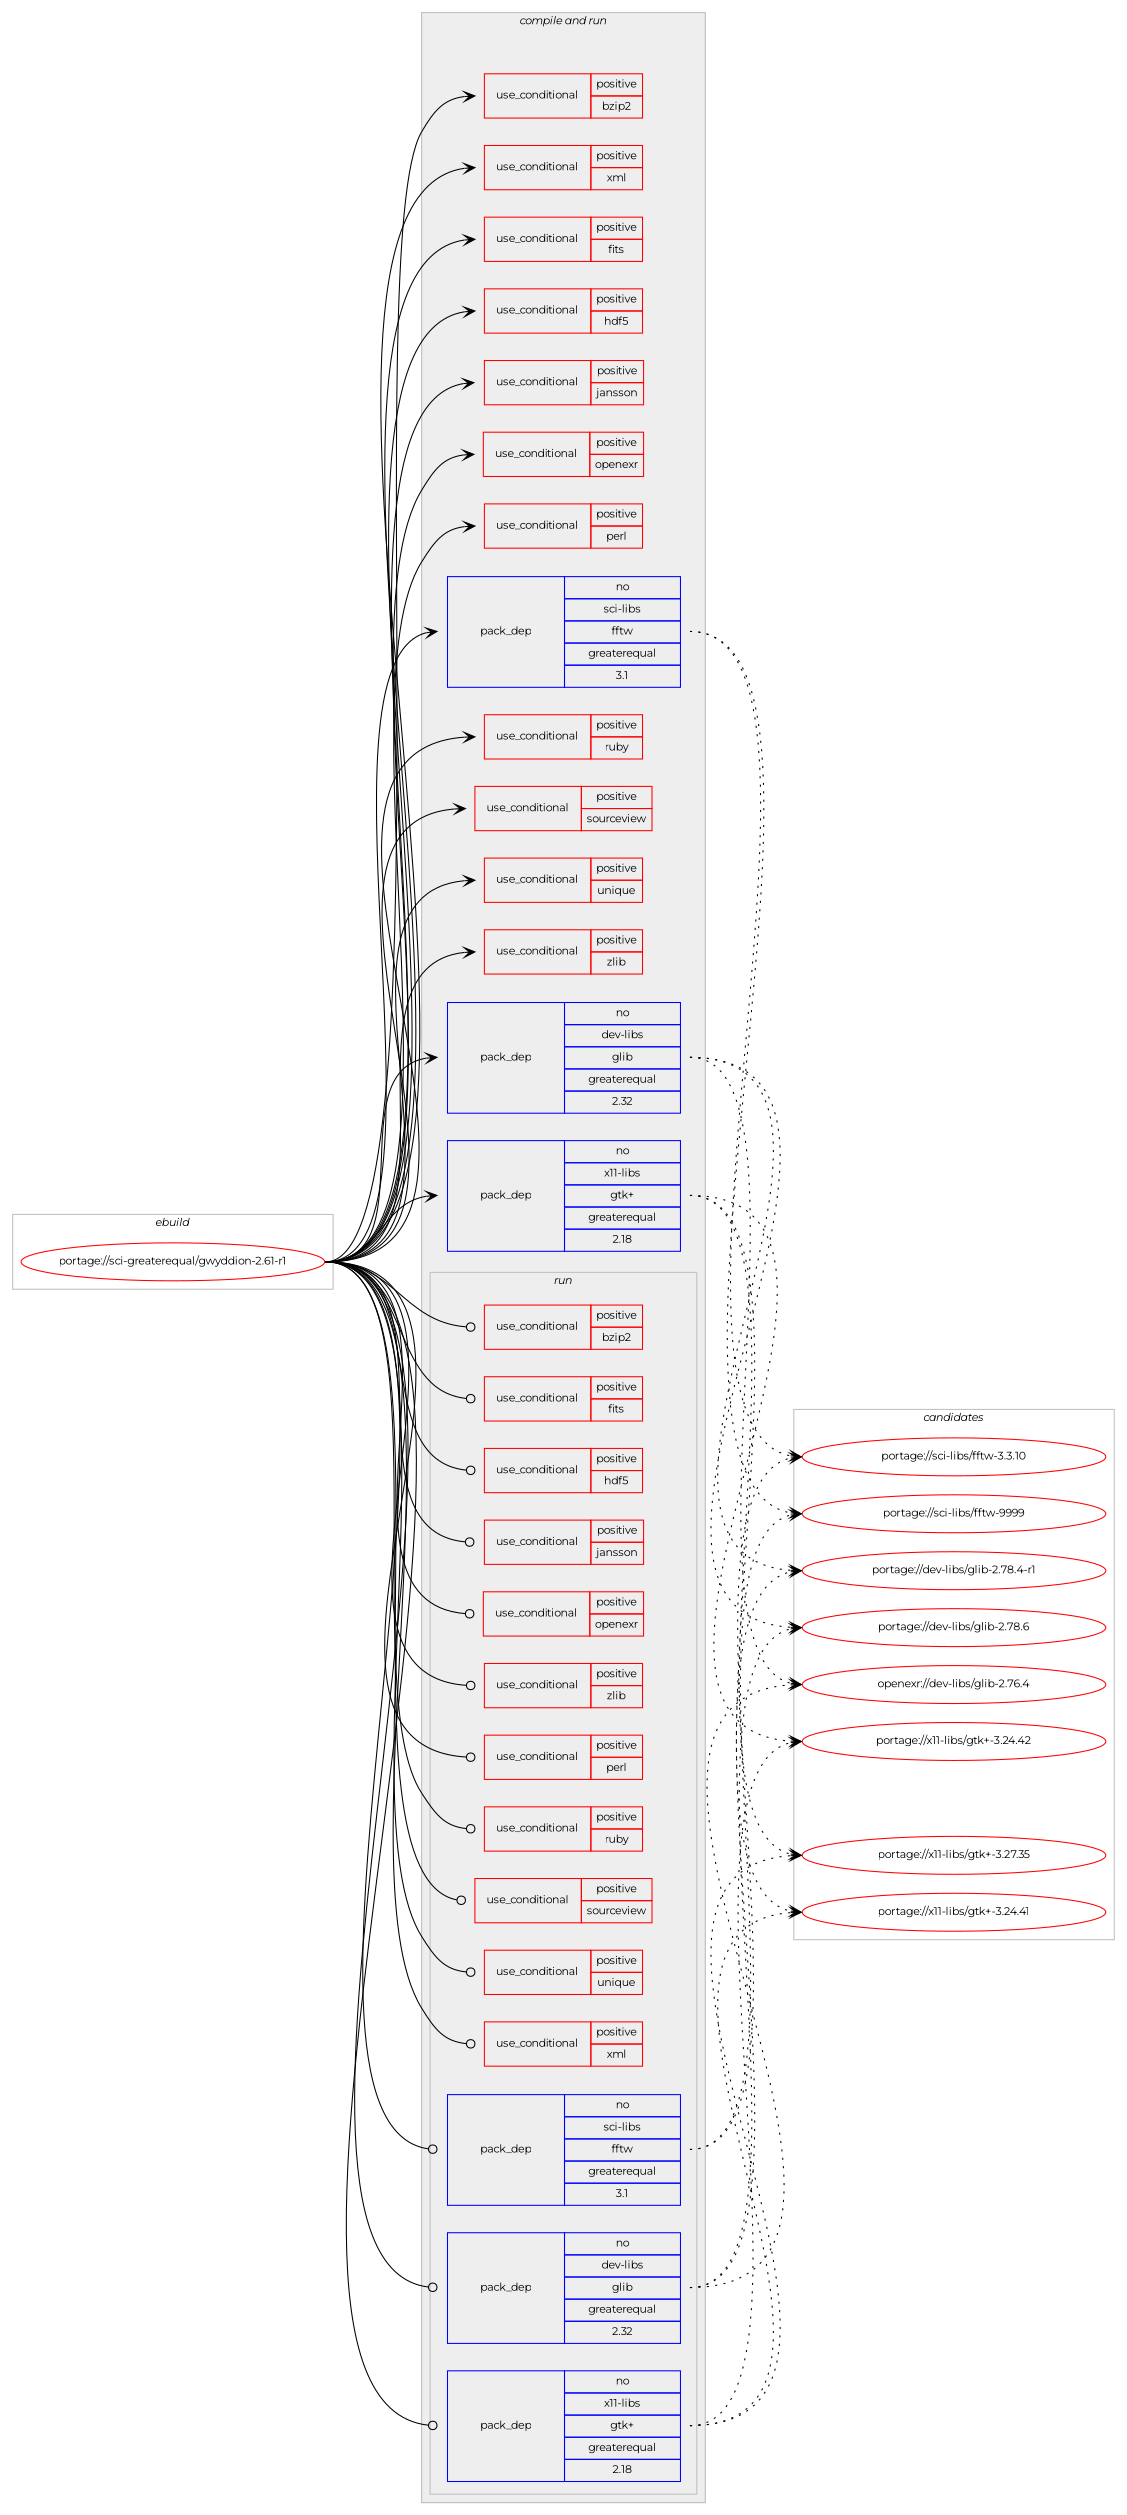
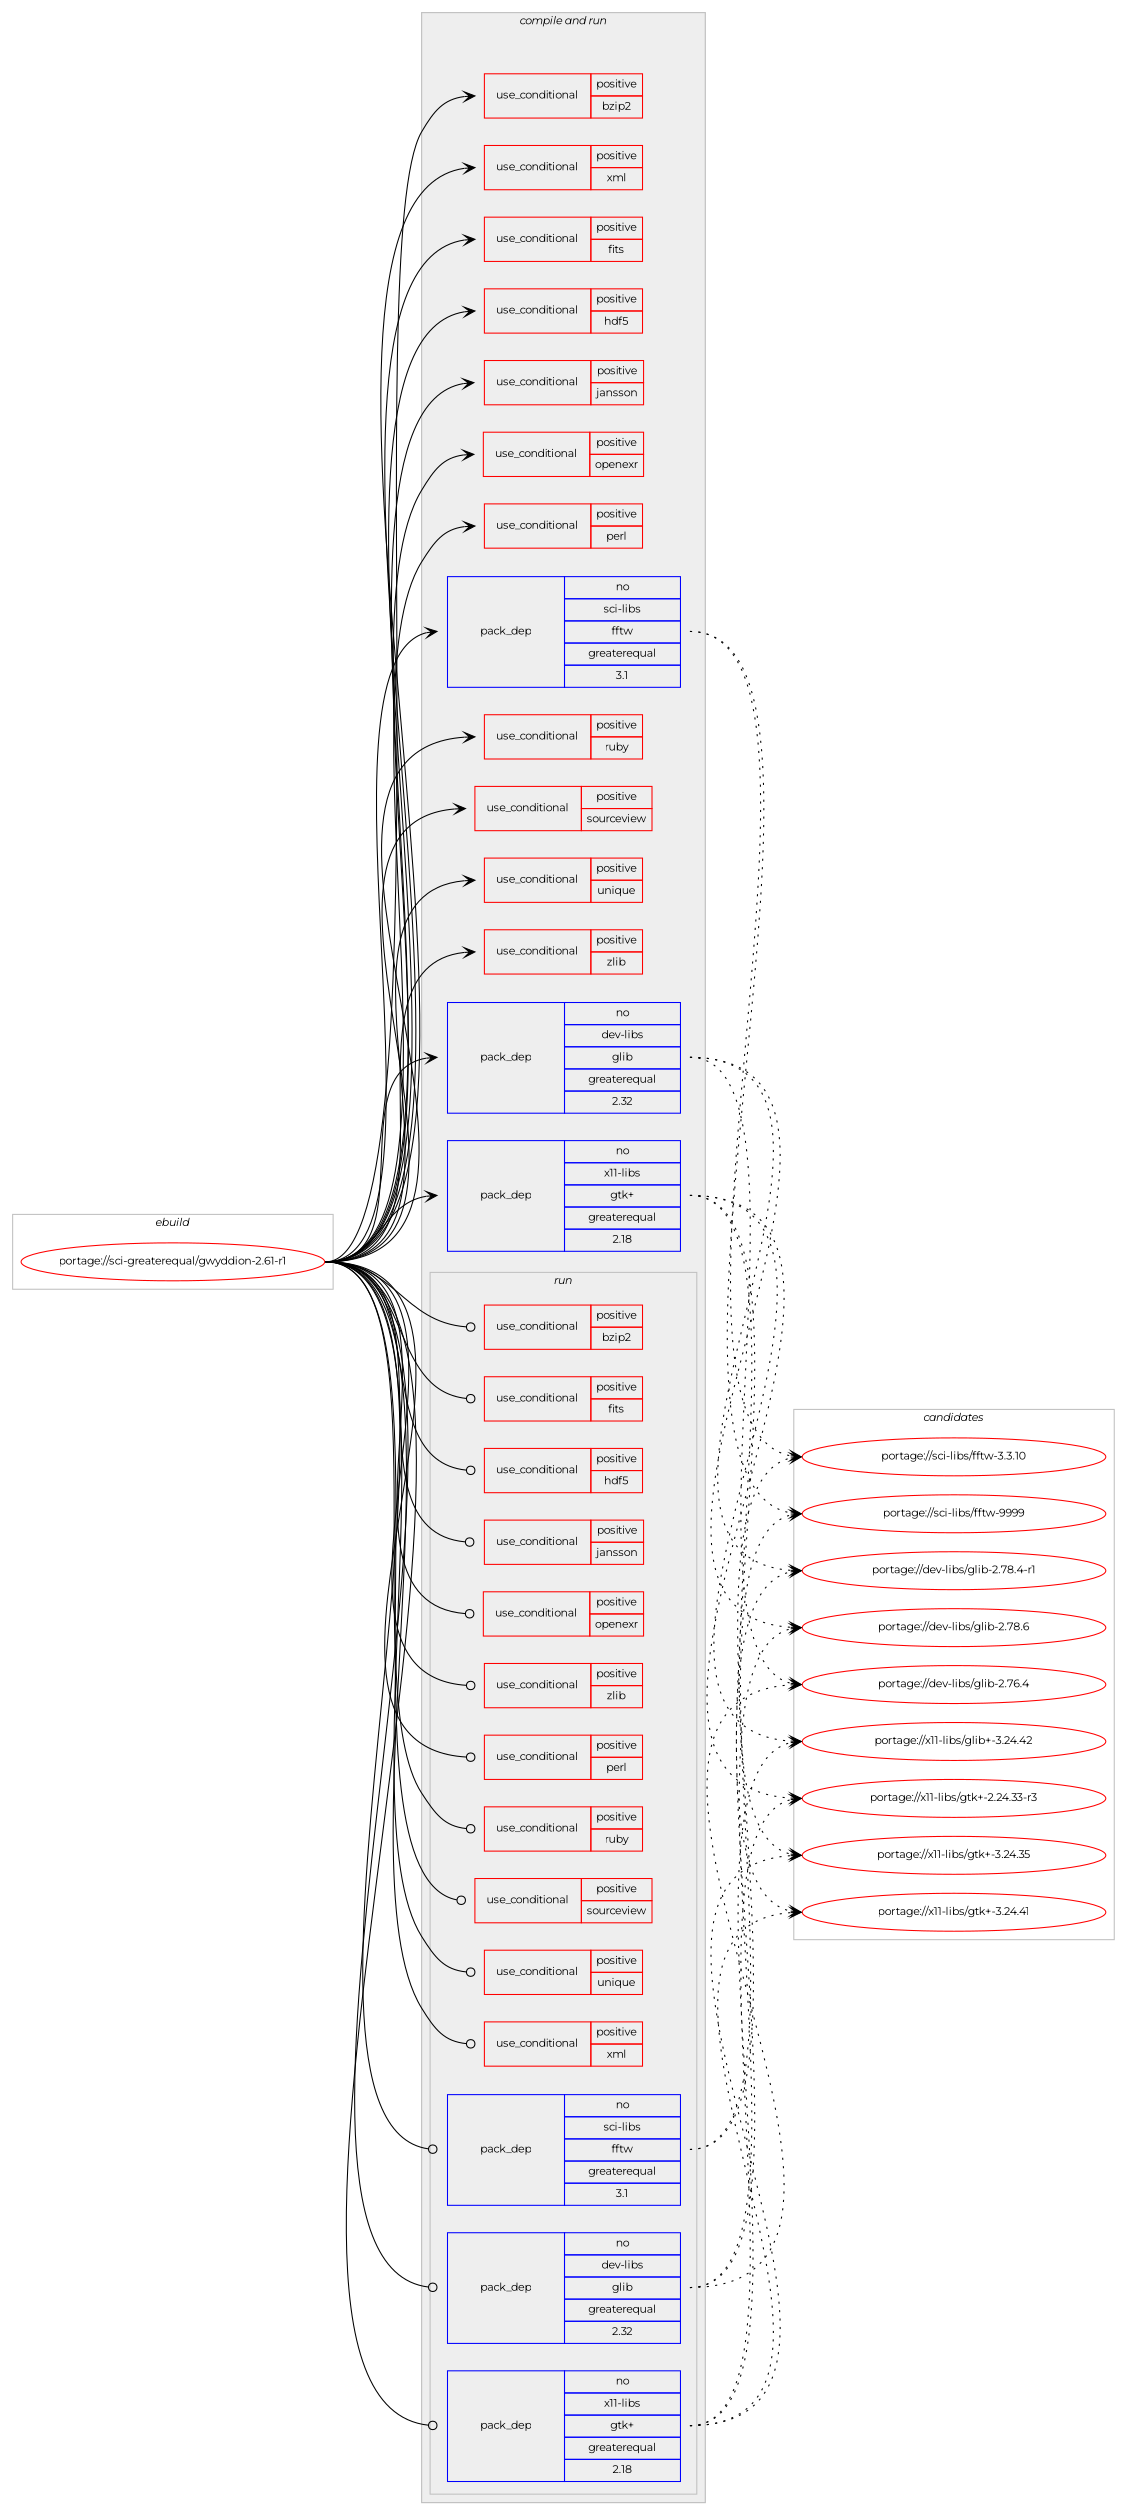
  digraph {
    compound=true
    concentrate=true
    fontname=Montserrat
    fontsize=10
    newrank=true
    rankdir=LR
    ranksep=1.5
    node [color=red fontname=Montserrat fontsize=10 shape=none]
    edge [arrowhead=vee fontname=Montserrat headport=w style=solid tailport=e weight=20]
    n1 [label="portage://sci-greaterequal/gwyddion-2.61-r1" width=4 shape=""]
    n2 [label=<<TABLE BORDER="0" CELLBORDER="1" CELLSPACING="0" CELLPADDING="4"><TR><TD ROWSPAN="3" CELLPADDING="10">use_conditional</TD></TR><TR><TD>positive</TD></TR><TR><TD>bzip2</TD></TR></TABLE>>]
    n3 [label=<<TABLE BORDER="0" CELLBORDER="1" CELLSPACING="0" CELLPADDING="4"><TR><TD ROWSPAN="3" CELLPADDING="10">use_conditional</TD></TR><TR><TD>positive</TD></TR><TR><TD>xml</TD></TR></TABLE>>]
    n4 [label=<<TABLE BORDER="0" CELLBORDER="1" CELLSPACING="0" CELLPADDING="4"><TR><TD ROWSPAN="3" CELLPADDING="10">use_conditional</TD></TR><TR><TD>positive</TD></TR><TR><TD>fits</TD></TR></TABLE>>]
    n5 [label=<<TABLE BORDER="0" CELLBORDER="1" CELLSPACING="0" CELLPADDING="4"><TR><TD ROWSPAN="3" CELLPADDING="10">use_conditional</TD></TR><TR><TD>positive</TD></TR><TR><TD>hdf5</TD></TR></TABLE>>]
    n6 [label=<<TABLE BORDER="0" CELLBORDER="1" CELLSPACING="0" CELLPADDING="4"><TR><TD ROWSPAN="3" CELLPADDING="10">use_conditional</TD></TR><TR><TD>positive</TD></TR><TR><TD>jansson</TD></TR></TABLE>>]
    n7 [label=<<TABLE BORDER="0" CELLBORDER="1" CELLSPACING="0" CELLPADDING="4"><TR><TD ROWSPAN="3" CELLPADDING="10">use_conditional</TD></TR><TR><TD>positive</TD></TR><TR><TD>openexr</TD></TR></TABLE>>]
    n8 [label=<<TABLE BORDER="0" CELLBORDER="1" CELLSPACING="0" CELLPADDING="4"><TR><TD ROWSPAN="3" CELLPADDING="10">use_conditional</TD></TR><TR><TD>positive</TD></TR><TR><TD>perl</TD></TR></TABLE>>]
    n9 [color=blue label=<<TABLE BORDER="0" CELLBORDER="1" CELLSPACING="0" CELLPADDING="4" WIDTH="220"><TR><TD ROWSPAN="6" CELLPADDING="30">pack_dep</TD></TR><TR><TD WIDTH="110">no</TD></TR><TR><TD>sci-libs</TD></TR><TR><TD>fftw</TD></TR><TR><TD>greaterequal</TD></TR><TR><TD>3.1</TD></TR></TABLE>>]
    n10 [label=<<TABLE BORDER="0" CELLBORDER="1" CELLSPACING="0" CELLPADDING="4"><TR><TD ROWSPAN="3" CELLPADDING="10">use_conditional</TD></TR><TR><TD>positive</TD></TR><TR><TD>ruby</TD></TR></TABLE>>]
    n11 [label=<<TABLE BORDER="0" CELLBORDER="1" CELLSPACING="0" CELLPADDING="4"><TR><TD ROWSPAN="3" CELLPADDING="10">use_conditional</TD></TR><TR><TD>positive</TD></TR><TR><TD>sourceview</TD></TR></TABLE>>]
    n12 [label=<<TABLE BORDER="0" CELLBORDER="1" CELLSPACING="0" CELLPADDING="4"><TR><TD ROWSPAN="3" CELLPADDING="10">use_conditional</TD></TR><TR><TD>positive</TD></TR><TR><TD>unique</TD></TR></TABLE>>]
    n13 [label=<<TABLE BORDER="0" CELLBORDER="1" CELLSPACING="0" CELLPADDING="4"><TR><TD ROWSPAN="3" CELLPADDING="10">use_conditional</TD></TR><TR><TD>positive</TD></TR><TR><TD>zlib</TD></TR></TABLE>>]
    n14 [color=blue label=<<TABLE BORDER="0" CELLBORDER="1" CELLSPACING="0" CELLPADDING="4" WIDTH="220"><TR><TD ROWSPAN="6" CELLPADDING="30">pack_dep</TD></TR><TR><TD WIDTH="110">no</TD></TR><TR><TD>dev-libs</TD></TR><TR><TD>glib</TD></TR><TR><TD>greaterequal</TD></TR><TR><TD>2.32</TD></TR></TABLE>>]
    n15 [color=blue label=<<TABLE BORDER="0" CELLBORDER="1" CELLSPACING="0" CELLPADDING="4" WIDTH="220"><TR><TD ROWSPAN="6" CELLPADDING="30">pack_dep</TD></TR><TR><TD WIDTH="110">no</TD></TR><TR><TD>x11-libs</TD></TR><TR><TD>gtk+</TD></TR><TR><TD>greaterequal</TD></TR><TR><TD>2.18</TD></TR></TABLE>>]
    n16 [label=<<TABLE BORDER="0" CELLBORDER="1" CELLSPACING="0" CELLPADDING="4"><TR><TD ROWSPAN="3" CELLPADDING="10">use_conditional</TD></TR><TR><TD>positive</TD></TR><TR><TD>bzip2</TD></TR></TABLE>>]
    n17 [label=<<TABLE BORDER="0" CELLBORDER="1" CELLSPACING="0" CELLPADDING="4"><TR><TD ROWSPAN="3" CELLPADDING="10">use_conditional</TD></TR><TR><TD>positive</TD></TR><TR><TD>fits</TD></TR></TABLE>>]
    n18 [label=<<TABLE BORDER="0" CELLBORDER="1" CELLSPACING="0" CELLPADDING="4"><TR><TD ROWSPAN="3" CELLPADDING="10">use_conditional</TD></TR><TR><TD>positive</TD></TR><TR><TD>hdf5</TD></TR></TABLE>>]
    n19 [label=<<TABLE BORDER="0" CELLBORDER="1" CELLSPACING="0" CELLPADDING="4"><TR><TD ROWSPAN="3" CELLPADDING="10">use_conditional</TD></TR><TR><TD>positive</TD></TR><TR><TD>jansson</TD></TR></TABLE>>]
    n20 [label=<<TABLE BORDER="0" CELLBORDER="1" CELLSPACING="0" CELLPADDING="4"><TR><TD ROWSPAN="3" CELLPADDING="10">use_conditional</TD></TR><TR><TD>positive</TD></TR><TR><TD>openexr</TD></TR></TABLE>>]
    n21 [label=<<TABLE BORDER="0" CELLBORDER="1" CELLSPACING="0" CELLPADDING="4"><TR><TD ROWSPAN="3" CELLPADDING="10">use_conditional</TD></TR><TR><TD>positive</TD></TR><TR><TD>zlib</TD></TR></TABLE>>]
    n22 [label=<<TABLE BORDER="0" CELLBORDER="1" CELLSPACING="0" CELLPADDING="4"><TR><TD ROWSPAN="3" CELLPADDING="10">use_conditional</TD></TR><TR><TD>positive</TD></TR><TR><TD>perl</TD></TR></TABLE>>]
    n23 [label=<<TABLE BORDER="0" CELLBORDER="1" CELLSPACING="0" CELLPADDING="4"><TR><TD ROWSPAN="3" CELLPADDING="10">use_conditional</TD></TR><TR><TD>positive</TD></TR><TR><TD>ruby</TD></TR></TABLE>>]
    n24 [label=<<TABLE BORDER="0" CELLBORDER="1" CELLSPACING="0" CELLPADDING="4"><TR><TD ROWSPAN="3" CELLPADDING="10">use_conditional</TD></TR><TR><TD>positive</TD></TR><TR><TD>sourceview</TD></TR></TABLE>>]
    n25 [label=<<TABLE BORDER="0" CELLBORDER="1" CELLSPACING="0" CELLPADDING="4"><TR><TD ROWSPAN="3" CELLPADDING="10">use_conditional</TD></TR><TR><TD>positive</TD></TR><TR><TD>unique</TD></TR></TABLE>>]
    n26 [label=<<TABLE BORDER="0" CELLBORDER="1" CELLSPACING="0" CELLPADDING="4"><TR><TD ROWSPAN="3" CELLPADDING="10">use_conditional</TD></TR><TR><TD>positive</TD></TR><TR><TD>xml</TD></TR></TABLE>>]
    n27 [color=blue label=<<TABLE BORDER="0" CELLBORDER="1" CELLSPACING="0" CELLPADDING="4" WIDTH="220"><TR><TD ROWSPAN="6" CELLPADDING="30">pack_dep</TD></TR><TR><TD WIDTH="110">no</TD></TR><TR><TD>dev-libs</TD></TR><TR><TD>glib</TD></TR><TR><TD>greaterequal</TD></TR><TR><TD>2.32</TD></TR></TABLE>>]
    n28 [color=blue label=<<TABLE BORDER="0" CELLBORDER="1" CELLSPACING="0" CELLPADDING="4" WIDTH="220"><TR><TD ROWSPAN="6" CELLPADDING="30">pack_dep</TD></TR><TR><TD WIDTH="110">no</TD></TR><TR><TD>sci-libs</TD></TR><TR><TD>fftw</TD></TR><TR><TD>greaterequal</TD></TR><TR><TD>3.1</TD></TR></TABLE>>]
    n29 [color=blue label=<<TABLE BORDER="0" CELLBORDER="1" CELLSPACING="0" CELLPADDING="4" WIDTH="220"><TR><TD ROWSPAN="6" CELLPADDING="30">pack_dep</TD></TR><TR><TD WIDTH="110">no</TD></TR><TR><TD>x11-libs</TD></TR><TR><TD>gtk+</TD></TR><TR><TD>greaterequal</TD></TR><TR><TD>2.18</TD></TR></TABLE>>]
-   n31 [label="portage://x11-libs/gtk+-3.27.35" width=4 shape=""]
+   n30 [label="portage://x11-libs/gtk+-2.24.33-r3" width=4 shape=""]
+   n31 [label="portage://x11-libs/gtk+-3.24.35" width=4 shape=""]
    n32 [label="portage://x11-libs/gtk+-3.24.41" width=4 shape=""]
-   n33 [label="portage://x11-libs/gtk+-3.24.42" width=4 shape=""]
-   n34 [label="openexr://dev-libs/glib-2.76.4" width=4 shape=""]
+   n33 [label="portage://x11-libs/glib+-3.24.42" width=4 shape=""]
+   n34 [label="portage://dev-libs/glib-2.76.4" width=4 shape=""]
    n35 [label="portage://dev-libs/glib-2.78.4-r1" width=4 shape=""]
    n36 [label="portage://dev-libs/glib-2.78.6" width=4 shape=""]
    n37 [label="portage://sci-libs/fftw-3.3.10" width=4 shape=""]
    n38 [label="portage://sci-libs/fftw-9999" width=4 shape=""]
    subgraph cluster_1 {
      color=gray
      label=<<i>ebuild</i>>
      rank=same
      n1
    }
    subgraph cluster_2 {
      color=gray
      label=<<i>dependencies</i>>
      subgraph cluster_3 {
        color=gray
        fillcolor="#eeeeee"
        label=<<i>compile</i>>
        style=filled
        subgraph sub_4 {
          color=gray
          fillcolor="#eeeeee"
          label=<<i>compile</i>>
          style=filled
          n2
        }
        subgraph sub_5 {
          color=gray
          fillcolor="#eeeeee"
          label=<<i>compile</i>>
          style=filled
          n3
        }
        subgraph sub_6 {
          color=gray
          fillcolor="#eeeeee"
          label=<<i>compile</i>>
          style=filled
          n4
        }
        subgraph sub_7 {
          color=gray
          fillcolor="#eeeeee"
          label=<<i>compile</i>>
          style=filled
          n5
        }
        subgraph sub_8 {
          color=gray
          fillcolor="#eeeeee"
          label=<<i>compile</i>>
          style=filled
          n6
        }
        subgraph sub_9 {
          color=gray
          fillcolor="#eeeeee"
          label=<<i>compile</i>>
          style=filled
          n7
        }
        subgraph sub_10 {
          color=gray
          fillcolor="#eeeeee"
          label=<<i>compile</i>>
          style=filled
          n8
        }
        subgraph sub_11 {
          color=gray
          fillcolor="#eeeeee"
          label=<<i>compile</i>>
          style=filled
          n9
        }
        subgraph sub_12 {
          color=gray
          fillcolor="#eeeeee"
          label=<<i>compile</i>>
          style=filled
          n10
        }
        subgraph sub_13 {
          color=gray
          fillcolor="#eeeeee"
          label=<<i>compile</i>>
          style=filled
          n11
        }
        subgraph sub_14 {
          color=gray
          fillcolor="#eeeeee"
          label=<<i>compile</i>>
          style=filled
          n12
        }
        subgraph sub_15 {
          color=gray
          fillcolor="#eeeeee"
          label=<<i>compile</i>>
          style=filled
          n13
        }
        subgraph sub_16 {
          color=gray
          fillcolor="#eeeeee"
          label=<<i>compile</i>>
          style=filled
          n14
        }
        subgraph sub_17 {
          color=gray
          fillcolor="#eeeeee"
          label=<<i>compile</i>>
          style=filled
          n15
        }
      }
      subgraph cluster_18 {
        color=gray
        fillcolor="#eeeeee"
        label=<<i>compile and run</i>>
        style=filled
      }
      subgraph cluster_19 {
        color=gray
        fillcolor="#eeeeee"
        label=<<i>run</i>>
        style=filled
        subgraph sub_20 {
          color=gray
          fillcolor="#eeeeee"
          label=<<i>run</i>>
          style=filled
          n16
        }
        subgraph sub_21 {
          color=gray
          fillcolor="#eeeeee"
          label=<<i>run</i>>
          style=filled
          n17
        }
        subgraph sub_22 {
          color=gray
          fillcolor="#eeeeee"
          label=<<i>run</i>>
          style=filled
          n18
        }
        subgraph sub_23 {
          color=gray
          fillcolor="#eeeeee"
          label=<<i>run</i>>
          style=filled
          n19
        }
        subgraph sub_24 {
          color=gray
          fillcolor="#eeeeee"
          label=<<i>run</i>>
          style=filled
          n20
        }
        subgraph sub_25 {
          color=gray
          fillcolor="#eeeeee"
          label=<<i>run</i>>
          style=filled
          n21
        }
        subgraph sub_26 {
          color=gray
          fillcolor="#eeeeee"
          label=<<i>run</i>>
          style=filled
          n22
        }
        subgraph sub_27 {
          color=gray
          fillcolor="#eeeeee"
          label=<<i>run</i>>
          style=filled
          n23
        }
        subgraph sub_28 {
          color=gray
          fillcolor="#eeeeee"
          label=<<i>run</i>>
          style=filled
          n24
        }
        subgraph sub_29 {
          color=gray
          fillcolor="#eeeeee"
          label=<<i>run</i>>
          style=filled
          n25
        }
        subgraph sub_30 {
          color=gray
          fillcolor="#eeeeee"
          label=<<i>run</i>>
          style=filled
          n26
        }
        subgraph sub_31 {
          color=gray
          fillcolor="#eeeeee"
          label=<<i>run</i>>
          style=filled
          n27
        }
        subgraph sub_32 {
          color=gray
          fillcolor="#eeeeee"
          label=<<i>run</i>>
          style=filled
          n28
        }
        subgraph sub_33 {
          color=gray
          fillcolor="#eeeeee"
          label=<<i>run</i>>
          style=filled
          n29
        }
      }
    }
    subgraph cluster_34 {
      color=gray
      label=<<i>candidates</i>>
      rank=same
      subgraph sub_35 {
        color=black
        label=<<i>candidates</i>>
        nodesep=1
        rank=same
+       n30
        n31
        n32
        n33
      }
      subgraph sub_36 {
        color=black
        label=<<i>candidates</i>>
        nodesep=1
        rank=same
        n34
        n35
        n36
      }
      subgraph sub_37 {
        color=black
        label=<<i>candidates</i>>
        nodesep=1
        rank=same
        n37
        n38
      }
      subgraph sub_38 {
        color=black
        label=<<i>candidates</i>>
        nodesep=1
        rank=same
        n34
        n35
        n36
      }
      subgraph sub_39 {
        color=black
        label=<<i>candidates</i>>
        nodesep=1
        rank=same
        n37
        n38
      }
      subgraph sub_40 {
        color=black
        label=<<i>candidates</i>>
        nodesep=1
        rank=same
+       n30
        n31
        n32
        n33
      }
    }
    n1 -> n2
    n1 -> n3
    n1 -> n4
    n1 -> n5
    n1 -> n6
    n1 -> n7
    n1 -> n8
    n1 -> n9
    n1 -> n10
    n1 -> n11
    n1 -> n12
    n1 -> n13
    n1 -> n14
    n1 -> n15
    n1 -> n16 [arrowhead=odot]
    n1 -> n17 [arrowhead=odot]
    n1 -> n18 [arrowhead=odot]
    n1 -> n19 [arrowhead=odot]
    n1 -> n20 [arrowhead=odot]
    n1 -> n21 [arrowhead=odot]
    n1 -> n22 [arrowhead=odot]
    n1 -> n23 [arrowhead=odot]
    n1 -> n24 [arrowhead=odot]
    n1 -> n25 [arrowhead=odot]
    n1 -> n26 [arrowhead=odot]
    n1 -> n27 [arrowhead=odot]
    n1 -> n28 [arrowhead=odot]
    n1 -> n29 [arrowhead=odot]
    n9 -> n37 [style=dotted weight=100]
    n9 -> n38 [style=dotted weight=100]
    n14 -> n34 [style=dotted weight=100]
    n14 -> n35 [style=dotted weight=100]
    n14 -> n36 [style=dotted weight=100]
+   n15 -> n30 [style=dotted weight=100]
    n15 -> n31 [style=dotted weight=100]
    n15 -> n32 [style=dotted weight=100]
    n15 -> n33 [style=dotted weight=100]
    n27 -> n34 [style=dotted weight=100]
    n27 -> n35 [style=dotted weight=100]
    n27 -> n36 [style=dotted weight=100]
    n28 -> n37 [style=dotted weight=100]
    n28 -> n38 [style=dotted weight=100]
+   n29 -> n30 [style=dotted weight=100]
    n29 -> n31 [style=dotted weight=100]
    n29 -> n32 [style=dotted weight=100]
    n29 -> n33 [style=dotted weight=100]
  }
